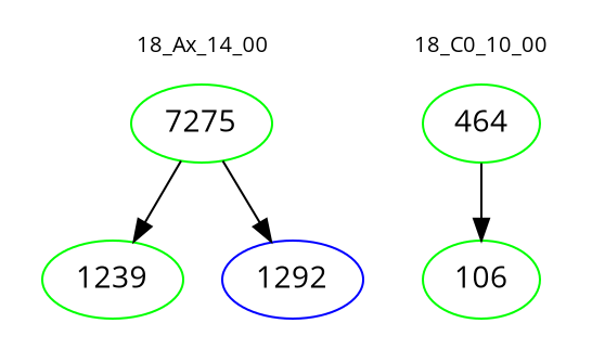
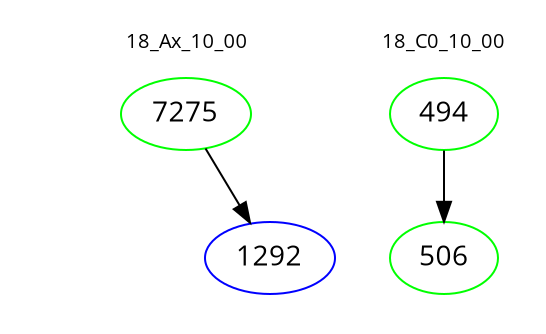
  digraph {
    fontname="Open Sans"
    node [color=green fontname="Open Sans"]
    edge [color=black fontname="Open Sans"]
    n1 [label=7275]
-   n2 [label=1239]
    n3 [color=blue label=1292]
-   n4 [label=464]
-   n5 [label=106]
+   n4 [label=494]
+   n5 [label=506]
    subgraph cluster_1 {
      color=white
      fontsize=10
-     label="18_Ax_14_00"
+     label="18_Ax_10_00"
      n1
-     n2
      n3
    }
    subgraph cluster_2 {
      color=white
      fontsize=10
      label="18_C0_10_00"
      n4
      n5
    }
-   n1 -> n2
    n1 -> n3
    n4 -> n5
  }
